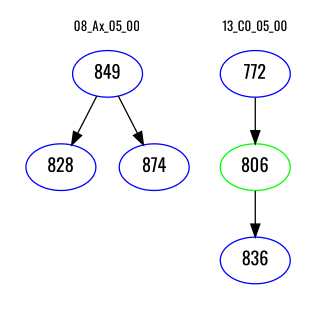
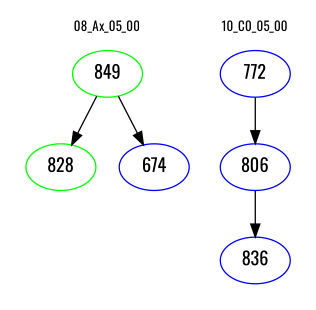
  digraph {
    fontname=Oswald
    node [color=blue fontname=Oswald]
    edge [color=black fontname=Oswald]
-   n1 [label=849]
-   n2 [label=828]
-   n3 [label=874]
-   n4 [color=green label=806]
+   n1 [color=green label=849]
+   n2 [color=green label=828]
+   n3 [label=674]
+   n4 [label=806]
    n5 [label=772]
    n6 [label=836]
    subgraph cluster_1 {
      color=white
      fontsize=10
      label="08_Ax_05_00"
      n1
      n2
      n3
    }
    subgraph cluster_2 {
      color=white
      fontsize=10
-     label="13_C0_05_00"
+     label="10_C0_05_00"
      n4
      n5
      n6
    }
    n1 -> n2
    n1 -> n3
    n4 -> n6
    n5 -> n4
  }
